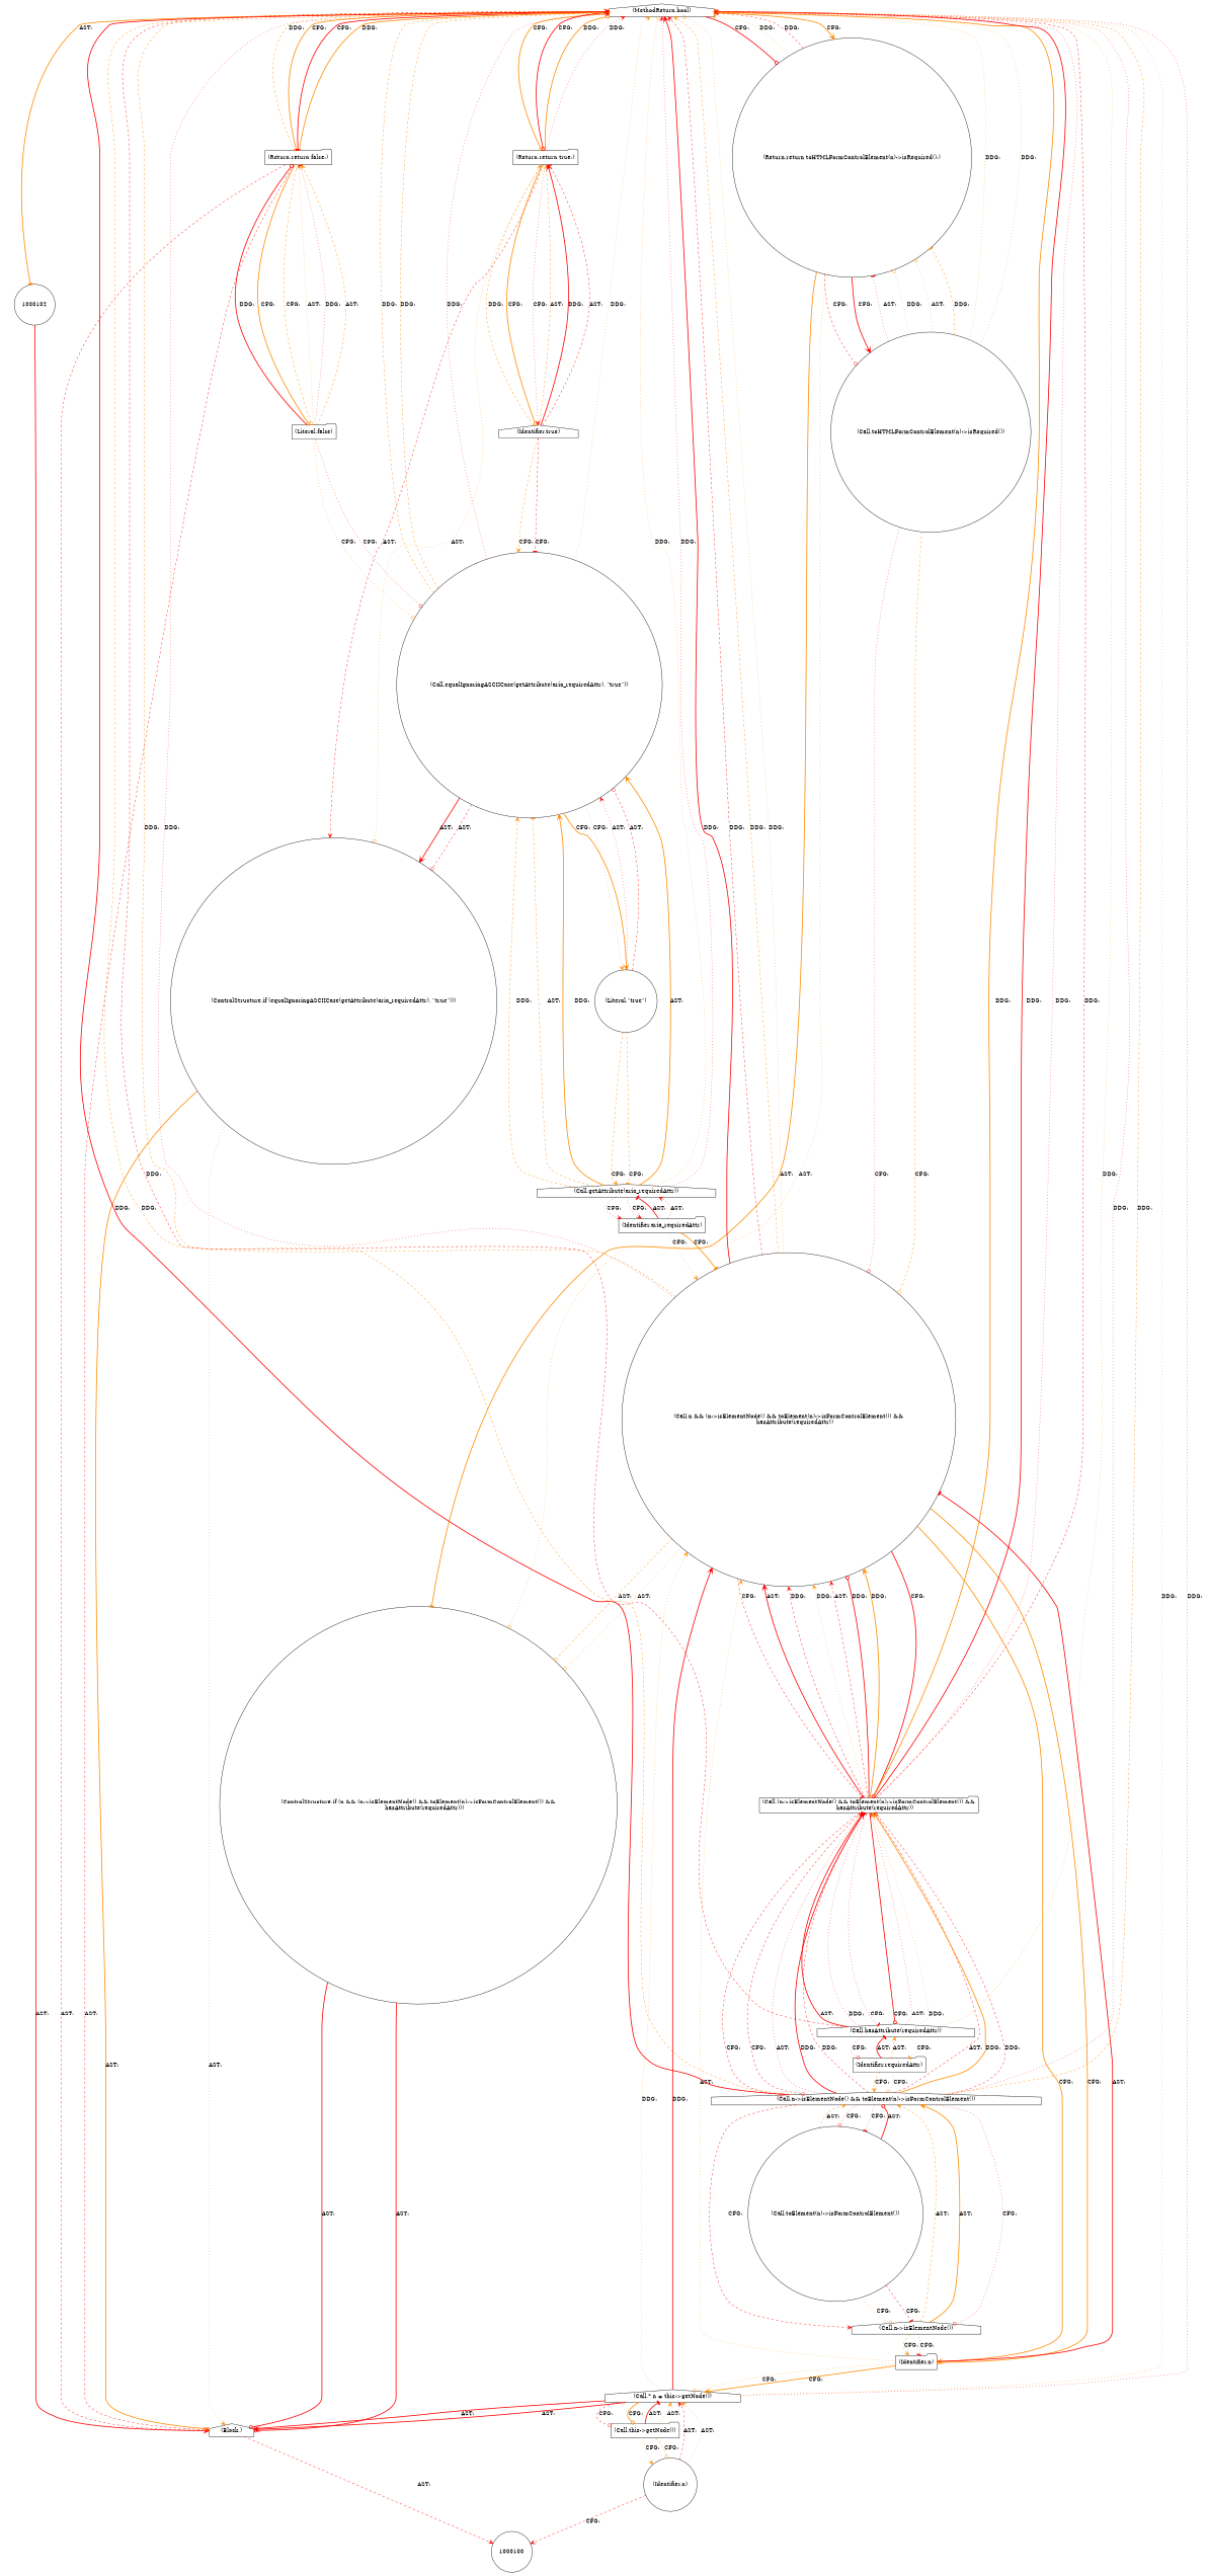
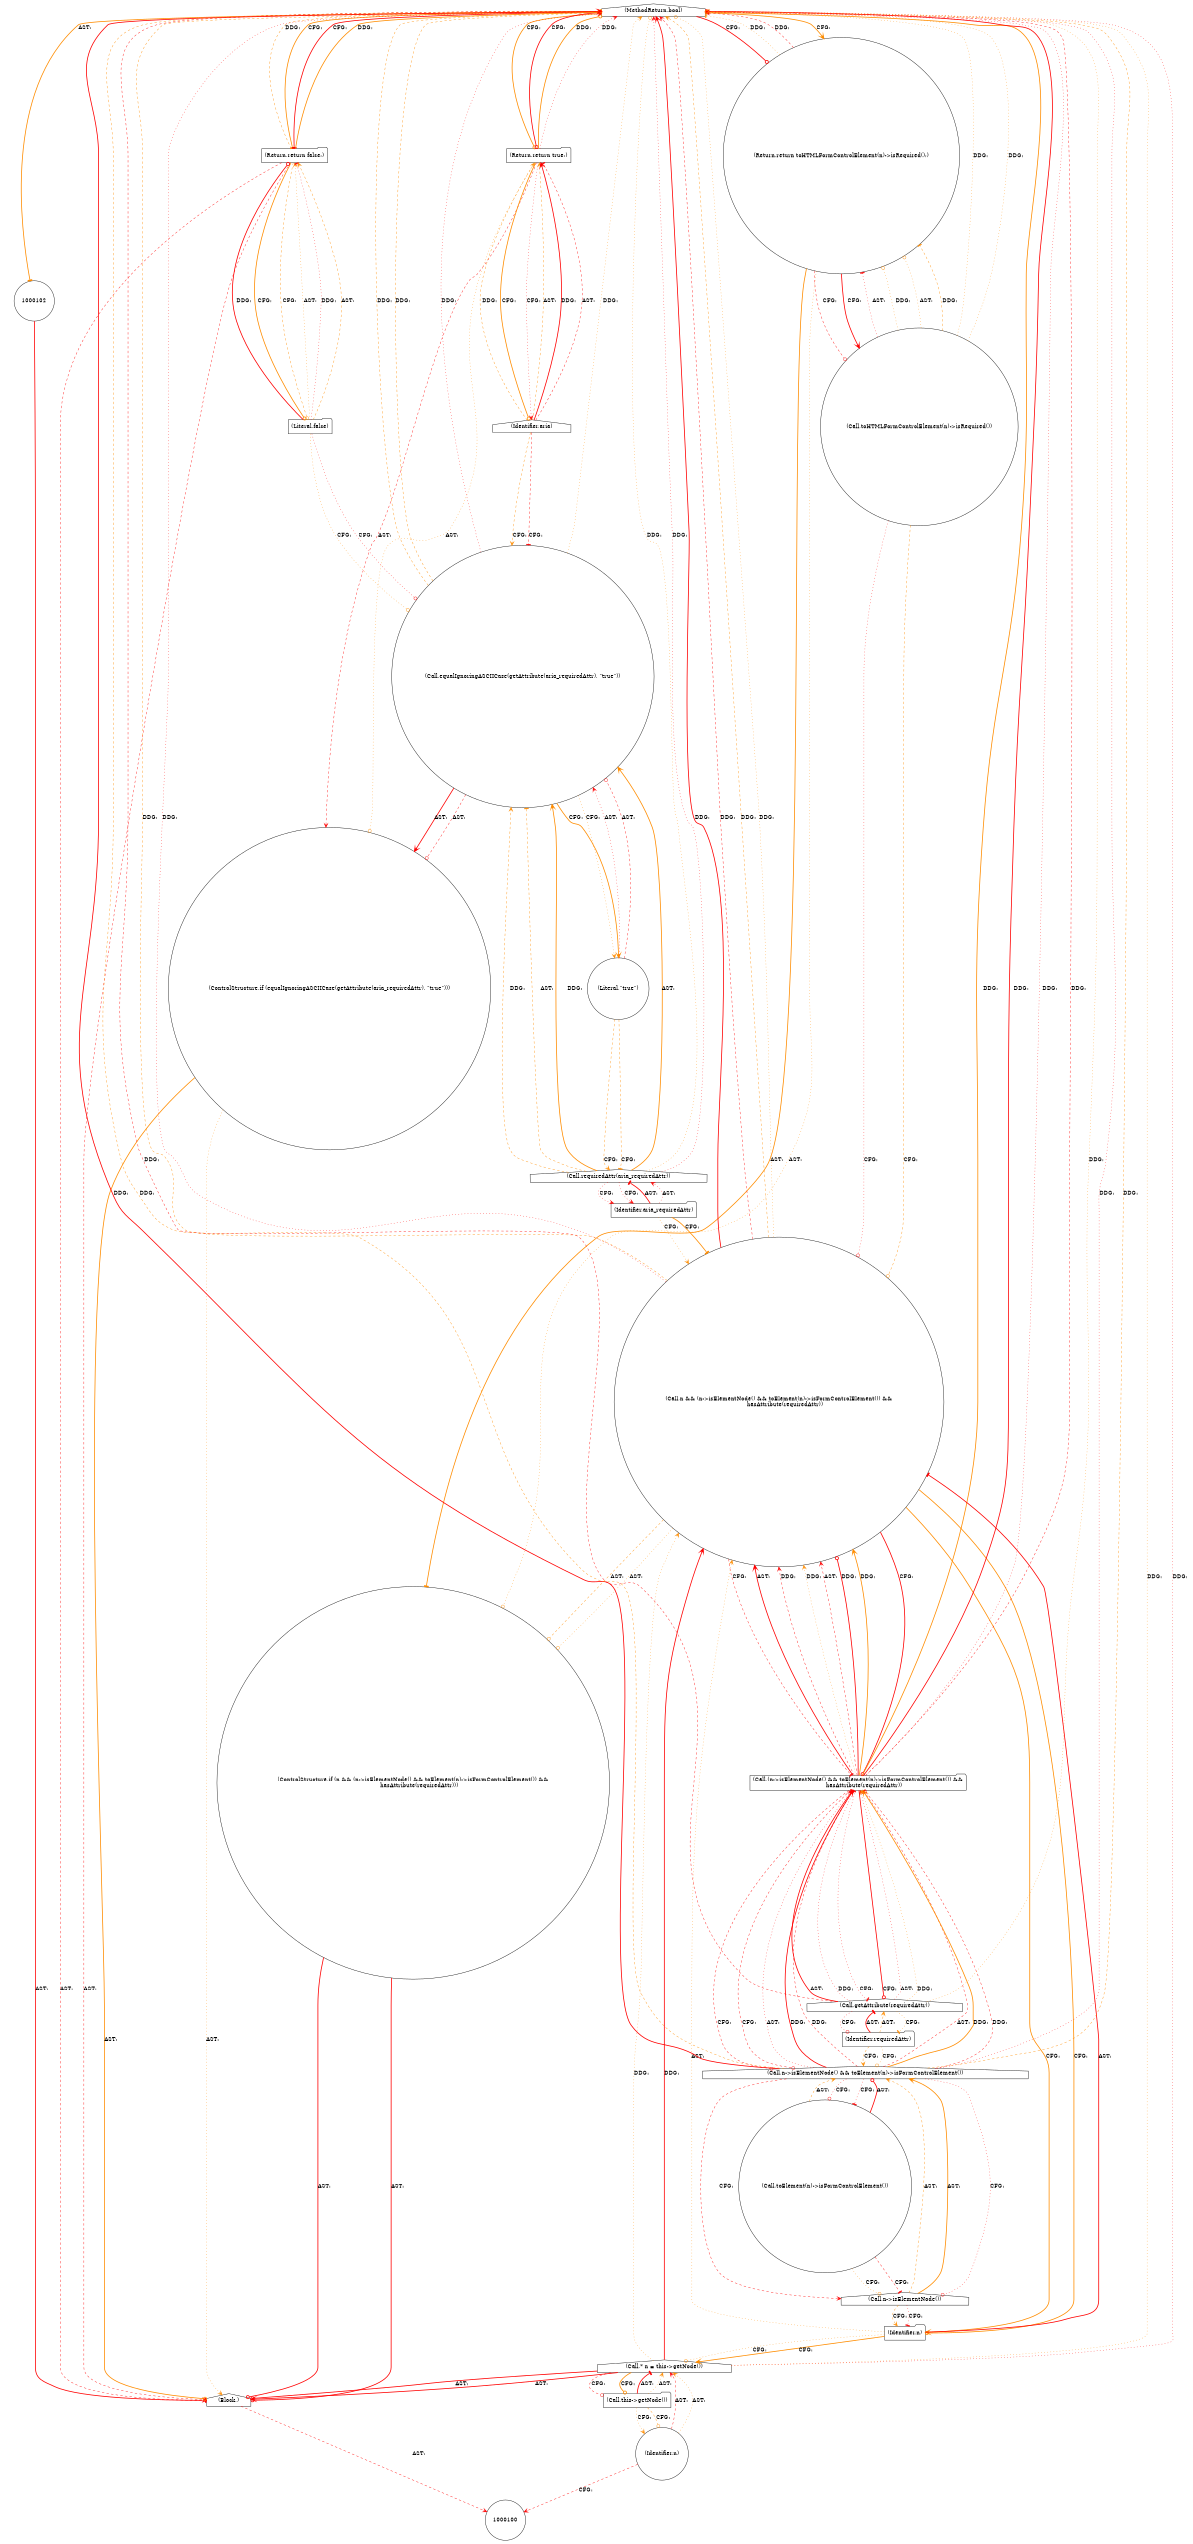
  digraph {
    node [shape=circle]
    edge [arrowhead=vee color=red style=dotted]
    n1 [label="(MethodReturn,bool)" shape=house]
    n2 [label="(Return,return false;)" shape=folder]
    n3 [label="(Return,return toHTMLFormControlElement(n)->isRequired();)"]
    n4 [label="(Return,return true;)" shape=folder]
    1000102
    n6 [label="(Block,)" shape=house]
    n7 [label="(Literal,false)" shape=folder]
    n8 [label="(ControlStructure,if (n && (n->isElementNode() && toElement(n)->isFormControlElement()) &&\n       hasAttribute(requiredAttr)))"]
    n9 [label="(Call,toHTMLFormControlElement(n)->isRequired())"]
    n10 [label="(ControlStructure,if (equalIgnoringASCIICase(getAttribute(aria_requiredAttr), \"true\")))"]
-   n11 [label="(Identifier,true)" shape=house]
+   n11 [label="(Identifier,aria)" shape=house]
    1000100
    n13 [label="(Call,equalIgnoringASCIICase(getAttribute(aria_requiredAttr), \"true\"))"]
    n14 [label="(Literal,\"true\")"]
    n15 [label="(Call,this->getNode())" shape=folder]
    n16 [label="(Call,* n = this->getNode())" shape=house]
    n17 [label="(Identifier,n)"]
    n18 [label="(Call,n && (n->isElementNode() && toElement(n)->isFormControlElement()) &&\n       hasAttribute(requiredAttr))"]
    n19 [label="(Call,(n->isElementNode() && toElement(n)->isFormControlElement()) &&\n       hasAttribute(requiredAttr))" shape=folder]
    n20 [label="(Identifier,n)" shape=folder]
    n21 [label="(Call,n->isElementNode() && toElement(n)->isFormControlElement())" shape=house]
-   n22 [label="(Call,hasAttribute(requiredAttr))" shape=house]
+   n22 [label="(Call,getAttribute(requiredAttr))" shape=house]
    n23 [label="(Call,n->isElementNode())" shape=house]
    n24 [label="(Call,toElement(n)->isFormControlElement())"]
    n25 [label="(Identifier,requiredAttr)" shape=folder]
-   n26 [label="(Call,getAttribute(aria_requiredAttr))" shape=house]
+   n26 [label="(Call,requiredAttr(aria_requiredAttr))" shape=house]
    n27 [label="(Identifier,aria_requiredAttr)" shape=folder]
    n1 -> n2 [arrowhead=tee color=darkorange label="CFG: " style=bold]
    n1 -> n2 [arrowhead=tee label="CFG: " style=bold]
    n1 -> n3 [color=darkorange label="CFG: " style=bold]
    n1 -> n3 [arrowhead=odot label="CFG: " style=bold]
    n1 -> n4 [arrowhead=odot color=darkorange label="CFG: " style=bold]
    n1 -> n4 [arrowhead=odot label="CFG: " style=bold]
    n1 -> 1000102 [arrowhead=tee color=darkorange label="AST: " style=bold]
    n2 -> n1 [arrowhead=odot color=darkorange label="DDG: " style=bold]
    n2 -> n1 [arrowhead=tee color=darkorange label="DDG: " style=dashed]
    n2 -> n6 [label="AST: " style=dashed]
    n2 -> n6 [label="AST: " style=dashed]
    n2 -> n7 [arrowhead=odot color=darkorange label="CFG: " style=bold]
    n2 -> n7 [arrowhead=odot color=darkorange label="CFG: " style=dashed]
    n3 -> n1 [arrowhead=tee color=darkorange label="DDG: "]
    n3 -> n1 [label="DDG: " style=dashed]
    n3 -> n8 [arrowhead=tee color=darkorange label="AST: " style=bold]
    n3 -> n8 [arrowhead=odot color=darkorange label="AST: "]
    n3 -> n9 [arrowhead=odot label="CFG: " style=dashed]
    n3 -> n9 [label="CFG: " style=bold]
    n4 -> n1 [arrowhead=odot color=darkorange label="DDG: " style=bold]
    n4 -> n1 [label="DDG: "]
    n4 -> n10 [arrowhead=odot color=darkorange label="AST: "]
    n4 -> n10 [label="AST: " style=dashed]
    n4 -> n11 [arrowhead=odot color=darkorange label="CFG: " style=bold]
    n4 -> n11 [label="CFG: "]
-   1000102 -> n6 [label="AST: " style=bold]
+   1000102 -> n6 [arrowhead=tee label="AST: " style=bold]
    n6 -> 1000100 [label="AST: " style=dashed]
    n7 -> n2 [color=darkorange label="AST: "]
    n7 -> n2 [arrowhead=tee label="DDG: "]
    n7 -> n2 [color=darkorange label="AST: " style=dashed]
    n7 -> n2 [arrowhead=odot label="DDG: " style=bold]
    n7 -> n13 [arrowhead=odot label="CFG: "]
    n7 -> n13 [arrowhead=odot color=darkorange label="CFG: "]
    n8 -> n6 [arrowhead=odot label="AST: " style=bold]
    n8 -> n6 [arrowhead=odot label="AST: " style=bold]
    n9 -> n1 [arrowhead=odot color=darkorange label="DDG: "]
    n9 -> n1 [color=darkorange label="DDG: "]
    n9 -> n3 [arrowhead=tee label="AST: "]
    n9 -> n3 [arrowhead=odot color=darkorange label="DDG: "]
    n9 -> n3 [arrowhead=odot color=darkorange label="AST: "]
    n9 -> n3 [arrowhead=tee color=darkorange label="DDG: " style=dashed]
    n9 -> n18 [arrowhead=odot color=darkorange label="CFG: " style=dashed]
    n9 -> n18 [arrowhead=odot label="CFG: "]
    n10 -> n6 [arrowhead=odot color=darkorange label="AST: " style=bold]
    n10 -> n6 [color=darkorange label="AST: "]
    n11 -> n4 [color=darkorange label="AST: " style=dashed]
    n11 -> n4 [label="DDG: " style=bold]
    n11 -> n4 [arrowhead=tee label="AST: " style=dashed]
    n11 -> n4 [color=darkorange label="DDG: " style=dashed]
    n11 -> n13 [color=darkorange label="CFG: " style=dashed]
    n11 -> n13 [arrowhead=tee label="CFG: " style=dashed]
    n13 -> n1 [color=darkorange label="DDG: "]
    n13 -> n1 [arrowhead=tee color=darkorange label="DDG: " style=dashed]
    n13 -> n1 [arrowhead=odot color=darkorange label="DDG: " style=dashed]
    n13 -> n1 [label="DDG: "]
    n13 -> n10 [label="AST: " style=bold]
    n13 -> n10 [arrowhead=odot label="AST: " style=dashed]
    n13 -> n14 [color=darkorange label="CFG: " style=bold]
    n13 -> n14 [color=darkorange label="CFG: "]
    n14 -> n13 [label="AST: "]
    n14 -> n13 [arrowhead=odot label="AST: " style=dashed]
    n14 -> n26 [arrowhead=tee color=darkorange label="CFG: " style=dashed]
    n14 -> n26 [color=darkorange label="CFG: " style=dashed]
    n15 -> n16 [arrowhead=tee label="AST: " style=bold]
    n15 -> n16 [color=darkorange label="AST: "]
    n15 -> n17 [color=darkorange label="CFG: "]
    n15 -> n17 [arrowhead=odot color=darkorange label="CFG: " style=dashed]
    n16 -> n1 [arrowhead=odot color=darkorange label="DDG: "]
    n16 -> n1 [arrowhead=tee label="DDG: "]
    n16 -> n6 [label="AST: " style=bold]
    n16 -> n6 [arrowhead=odot label="AST: " style=bold]
    n16 -> n15 [arrowhead=odot label="CFG: " style=dashed]
    n16 -> n15 [arrowhead=odot color=darkorange label="CFG: " style=bold]
    n16 -> n18 [color=darkorange label="DDG: "]
    n16 -> n18 [label="DDG: " style=bold]
    n17 -> 1000100 [label="CFG: " style=dashed]
    n17 -> n16 [label="AST: " style=dashed]
    n17 -> n16 [color=darkorange label="AST: "]
    n18 -> n1 [color=darkorange label="DDG: " style=dashed]
    n18 -> n1 [arrowhead=odot label="DDG: "]
    n18 -> n1 [label="DDG: " style=bold]
    n18 -> n1 [label="DDG: " style=dashed]
    n18 -> n1 [color=darkorange label="DDG: " style=dashed]
    n18 -> n1 [arrowhead=odot color=darkorange label="DDG: "]
    n18 -> n8 [arrowhead=odot color=darkorange label="AST: " style=dashed]
    n18 -> n8 [arrowhead=odot color=darkorange label="AST: "]
    n18 -> n19 [arrowhead=odot label="CFG: " style=bold]
    n18 -> n19 [arrowhead=tee label="CFG: " style=dashed]
    n18 -> n20 [color=darkorange label="CFG: " style=bold]
    n18 -> n20 [arrowhead=odot color=darkorange label="CFG: " style=bold]
    n19 -> n1 [arrowhead=odot color=darkorange label="DDG: " style=bold]
    n19 -> n1 [arrowhead=odot label="DDG: " style=bold]
    n19 -> n1 [label="DDG: "]
    n19 -> n1 [arrowhead=odot label="DDG: " style=dashed]
    n19 -> n18 [label="AST: " style=bold]
    n19 -> n18 [label="DDG: " style=dashed]
    n19 -> n18 [color=darkorange label="DDG: "]
    n19 -> n18 [label="AST: " style=dashed]
    n19 -> n18 [arrowhead=odot label="DDG: " style=bold]
    n19 -> n18 [color=darkorange label="DDG: " style=bold]
    n19 -> n21 [arrowhead=odot label="CFG: " style=dashed]
    n19 -> n21 [arrowhead=odot label="CFG: " style=dashed]
    n19 -> n22 [arrowhead=tee label="CFG: "]
    n19 -> n22 [arrowhead=odot label="CFG: " style=bold]
    n20 -> n16 [color=darkorange label="CFG: " style=bold]
    n20 -> n16 [arrowhead=odot color=darkorange label="CFG: "]
    n20 -> n18 [arrowhead=tee label="AST: " style=bold]
    n20 -> n18 [color=darkorange label="AST: "]
    n21 -> n1 [label="DDG: "]
    n21 -> n1 [arrowhead=odot color=darkorange label="DDG: " style=dashed]
    n21 -> n1 [label="DDG: " style=bold]
    n21 -> n1 [arrowhead=odot color=darkorange label="DDG: " style=dashed]
    n21 -> n19 [label="AST: "]
    n21 -> n19 [label="DDG: " style=bold]
    n21 -> n19 [label="DDG: " style=dashed]
    n21 -> n19 [arrowhead=tee label="AST: " style=dashed]
    n21 -> n19 [color=darkorange label="DDG: " style=bold]
    n21 -> n19 [arrowhead=odot label="DDG: " style=dashed]
    n21 -> n23 [arrowhead=odot label="CFG: "]
    n21 -> n23 [label="CFG: " style=dashed]
    n21 -> n24 [arrowhead=odot label="CFG: "]
    n21 -> n24 [arrowhead=tee label="CFG: "]
    n22 -> n1 [arrowhead=odot color=darkorange label="DDG: "]
    n22 -> n1 [label="DDG: " style=dashed]
    n22 -> n19 [label="AST: "]
    n22 -> n19 [color=darkorange label="DDG: "]
    n22 -> n19 [arrowhead=tee label="AST: " style=bold]
    n22 -> n19 [arrowhead=tee label="DDG: "]
    n22 -> n25 [arrowhead=tee color=darkorange label="CFG: "]
    n22 -> n25 [arrowhead=odot label="CFG: "]
    n23 -> n20 [color=darkorange label="CFG: " style=dashed]
    n23 -> n20 [arrowhead=tee label="CFG: "]
    n23 -> n21 [color=darkorange label="AST: " style=dashed]
    n23 -> n21 [color=darkorange label="AST: " style=bold]
    n24 -> n21 [arrowhead=odot label="AST: " style=bold]
    n24 -> n21 [color=darkorange label="AST: " style=dashed]
    n24 -> n23 [arrowhead=odot color=darkorange label="CFG: "]
    n24 -> n23 [arrowhead=tee label="CFG: " style=dashed]
    n25 -> n21 [arrowhead=odot color=darkorange label="CFG: "]
    n25 -> n21 [color=darkorange label="CFG: " style=dashed]
    n25 -> n22 [arrowhead=tee label="AST: " style=bold]
    n25 -> n22 [color=darkorange label="AST: " style=dashed]
    n26 -> n1 [arrowhead=odot color=darkorange label="DDG: "]
    n26 -> n1 [label="DDG: "]
    n26 -> n13 [color=darkorange label="AST: " style=bold]
    n26 -> n13 [color=darkorange label="DDG: " style=dashed]
    n26 -> n13 [arrowhead=tee color=darkorange label="AST: " style=dashed]
    n26 -> n13 [color=darkorange label="DDG: " style=bold]
    n26 -> n27 [label="CFG: "]
    n26 -> n27 [label="CFG: "]
    n27 -> n18 [color=darkorange label="CFG: "]
    n27 -> n18 [arrowhead=tee color=darkorange label="CFG: " style=bold]
    n27 -> n26 [arrowhead=tee label="AST: " style=bold]
    n27 -> n26 [label="AST: "]
  }
